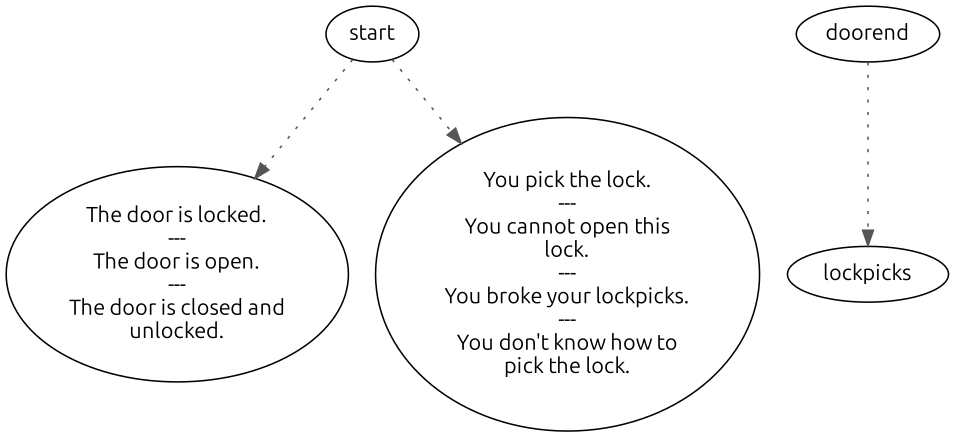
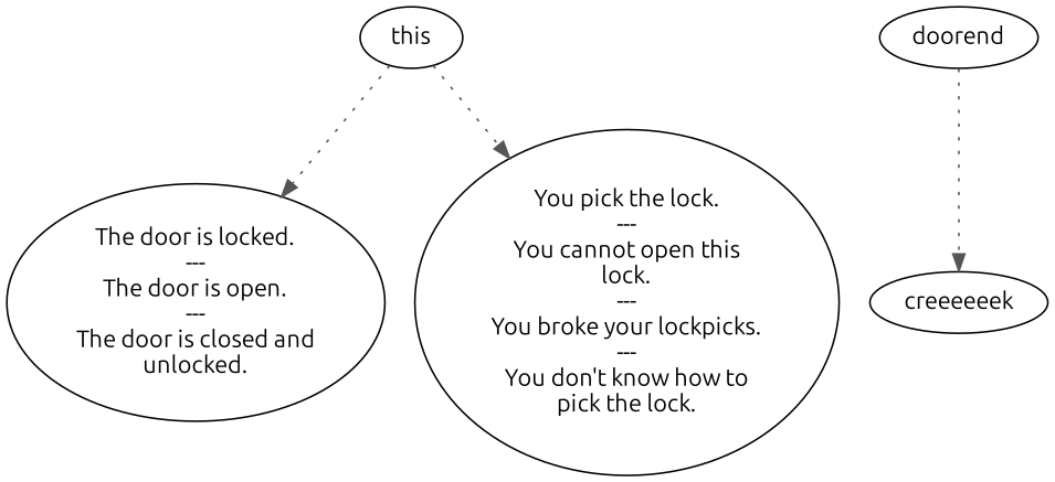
  digraph {
    fontname=Ubuntu
    node [color="#000000" fillcolor="#FFFFFF" fontname=Ubuntu style=filled]
    edge [color="#555555" fontname=Ubuntu style=dotted]
    n1 [label="The door is locked.\n---\nThe door is open.\n---\nThe door is closed and\nunlocked."]
-   start
+   start [label=this]
    n3 [label="You pick the lock.\n---\nYou cannot open this\nlock.\n---\nYou broke your lockpicks.\n---\nYou don't know how to\npick the lock."]
-   n4 [label=lockpicks]
+   n4 [label=creeeeeek]
    doorend
    start -> n1
    start -> n3
    doorend -> n4
  }
